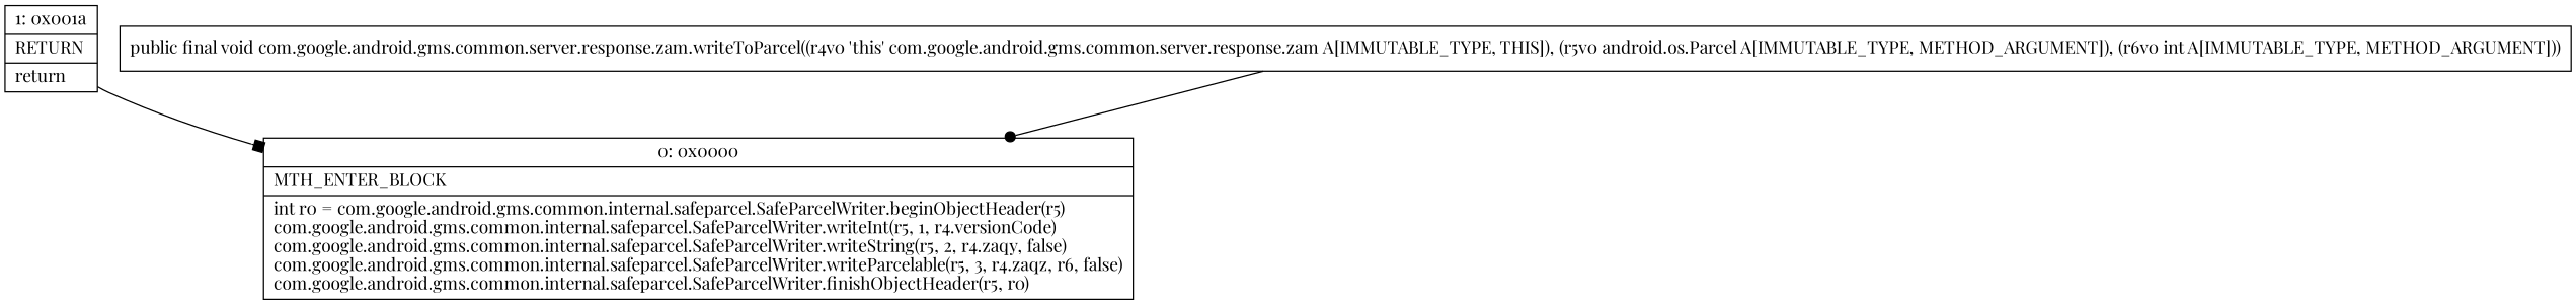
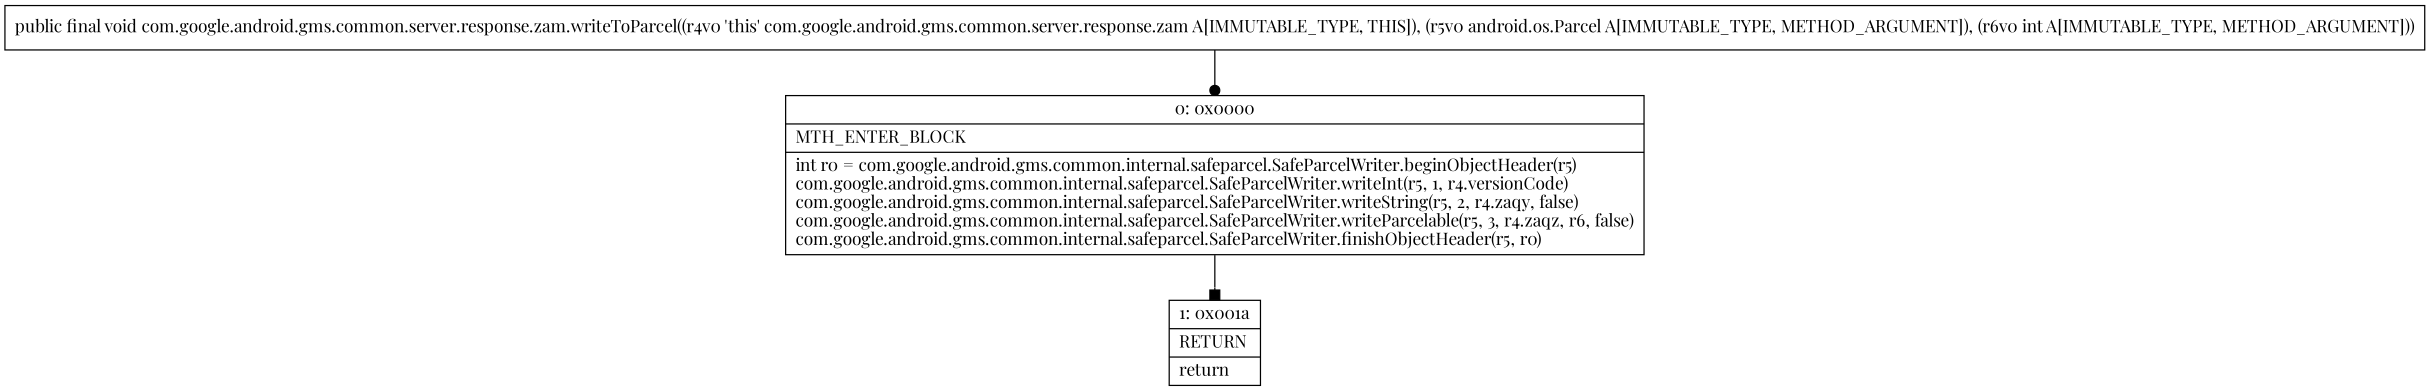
  digraph {
    fontname="Playfair Display"
    node [shape=record fontname="Playfair Display"]
    edge [fontname="Playfair Display"]
    n1 [label="{0\:\ 0x0000|MTH_ENTER_BLOCK\l|int r0 = com.google.android.gms.common.internal.safeparcel.SafeParcelWriter.beginObjectHeader(r5)\lcom.google.android.gms.common.internal.safeparcel.SafeParcelWriter.writeInt(r5, 1, r4.versionCode)\lcom.google.android.gms.common.internal.safeparcel.SafeParcelWriter.writeString(r5, 2, r4.zaqy, false)\lcom.google.android.gms.common.internal.safeparcel.SafeParcelWriter.writeParcelable(r5, 3, r4.zaqz, r6, false)\lcom.google.android.gms.common.internal.safeparcel.SafeParcelWriter.finishObjectHeader(r5, r0)\l}"]
    n2 [label="{1\:\ 0x001a|RETURN\l|return\l}"]
    n3 [label="{public final void com.google.android.gms.common.server.response.zam.writeToParcel((r4v0 'this' com.google.android.gms.common.server.response.zam A[IMMUTABLE_TYPE, THIS]), (r5v0 android.os.Parcel A[IMMUTABLE_TYPE, METHOD_ARGUMENT]), (r6v0 int A[IMMUTABLE_TYPE, METHOD_ARGUMENT])) }"]
-   n2 -> n1 [arrowhead=box]
+   n1 -> n2 [arrowhead=box]
    n3 -> n1 [arrowhead=dot]
  }
